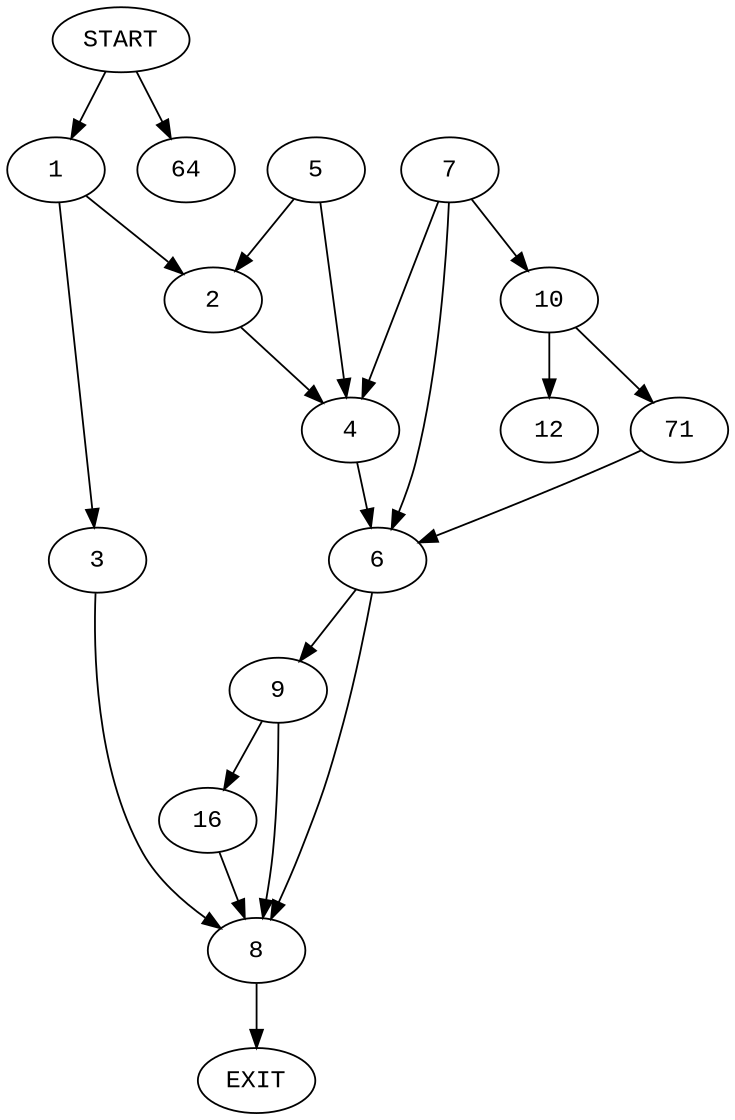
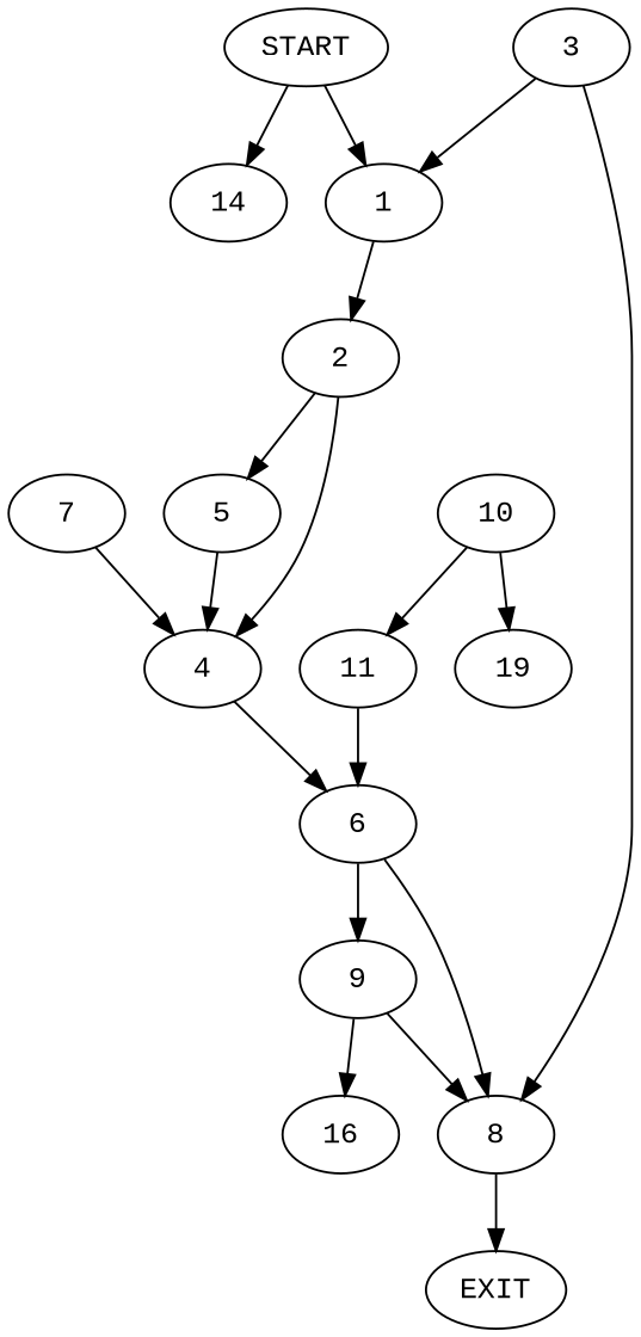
  digraph {
    fontname="Liberation Mono"
    node [fontname="Liberation Mono"]
    edge [fontname="Liberation Mono"]
    n1 [label=START]
    1
-   14 [label=64]
+   14
    2
    3
    n6 [label=EXIT]
    4
    5
    8
    6
    9
    7
    10
    n14 [label=16]
-   11 [label=71]
-   12
+   11
+   12 [label=19]
    n1 -> 1
    n1 -> 14
    1 -> 2
-   1 -> 3
+   3 -> 1
    2 -> 4
-   5 -> 2
+   2 -> 5
    3 -> 8
    4 -> 6
    5 -> 4
    8 -> n6
    6 -> 8
    6 -> 9
    9 -> 8
    9 -> n14
    7 -> 4
-   7 -> 6
-   7 -> 10
    10 -> 11
    10 -> 12
-   n14 -> 8
    11 -> 6
  }
